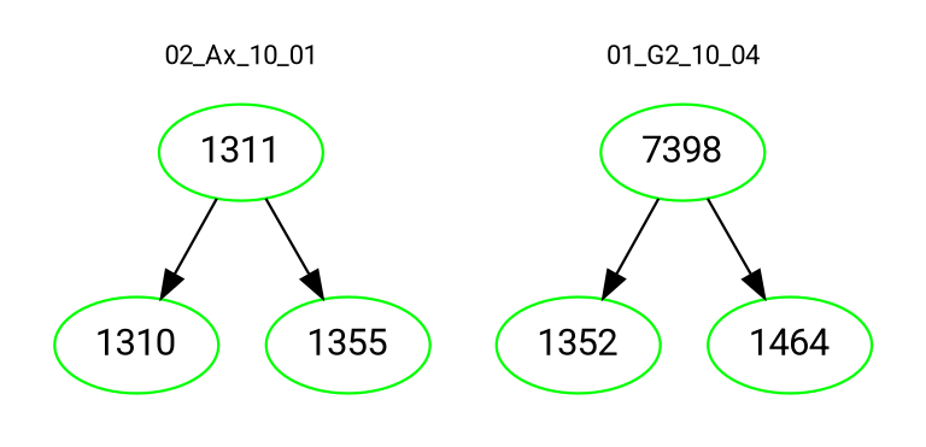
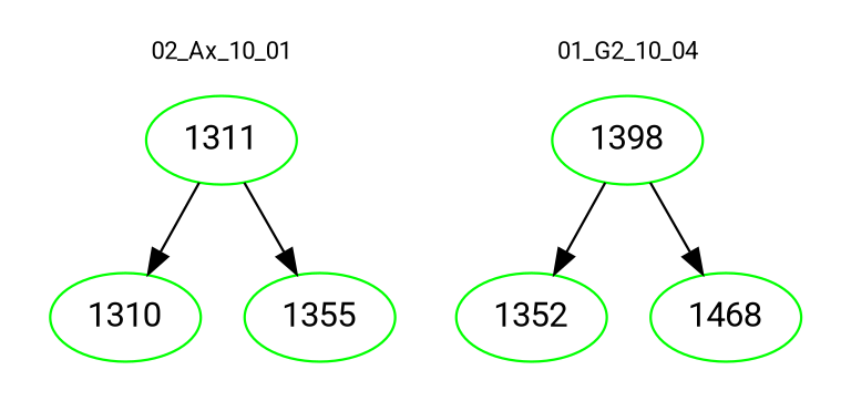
  digraph {
    fontname=Roboto
    node [color=green fontname=Roboto]
    edge [color=black fontname=Roboto]
    n1 [label=1311]
    n2 [label=1310]
    n3 [label=1355]
-   n4 [label=7398]
+   n4 [label=1398]
    n5 [label=1352]
-   n6 [label=1464]
+   n6 [label=1468]
    subgraph cluster_1 {
      color=white
      fontsize=10
      label="02_Ax_10_01"
      n1
      n2
      n3
    }
    subgraph cluster_2 {
      color=white
      fontsize=10
      label="01_G2_10_04"
      n4
      n5
      n6
    }
    n1 -> n2
    n1 -> n3
    n4 -> n5
    n4 -> n6
  }
